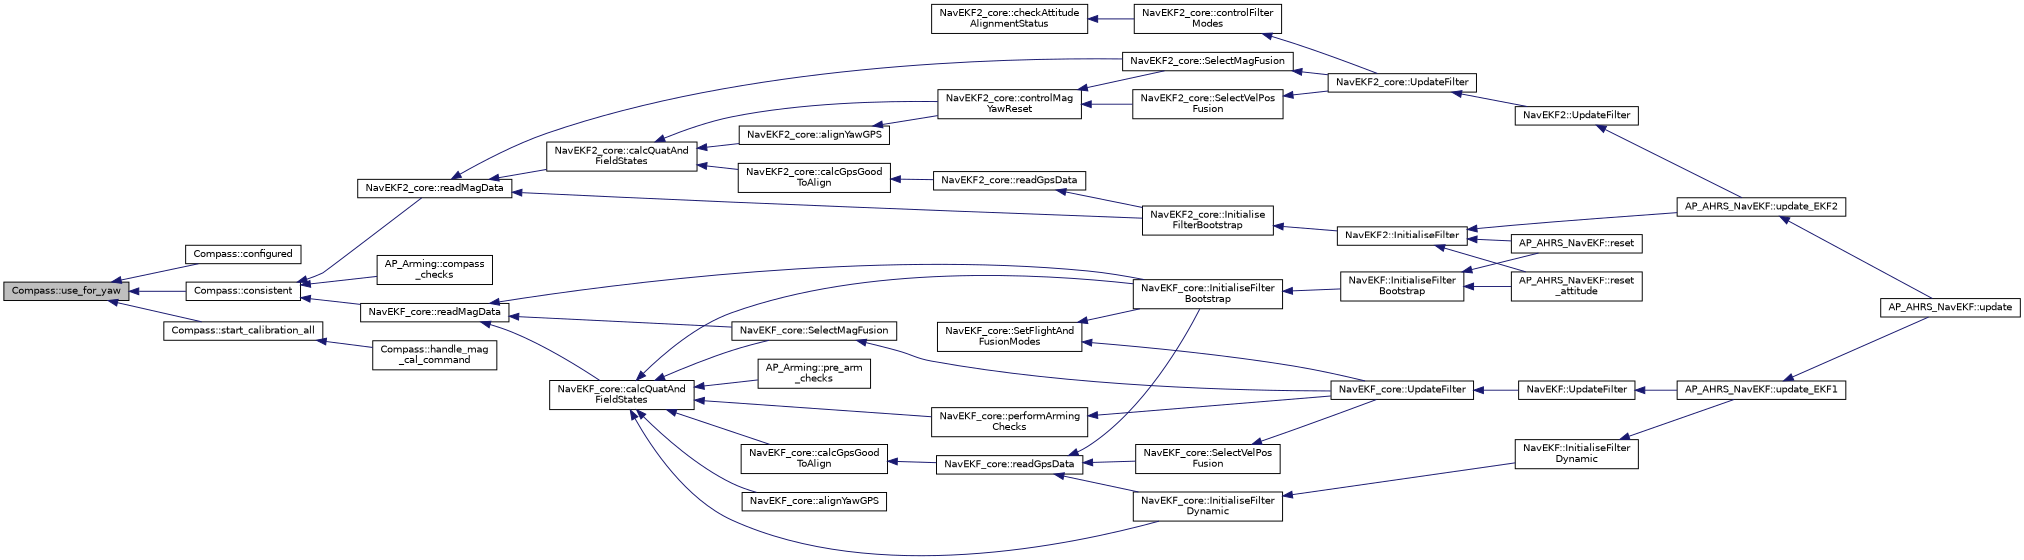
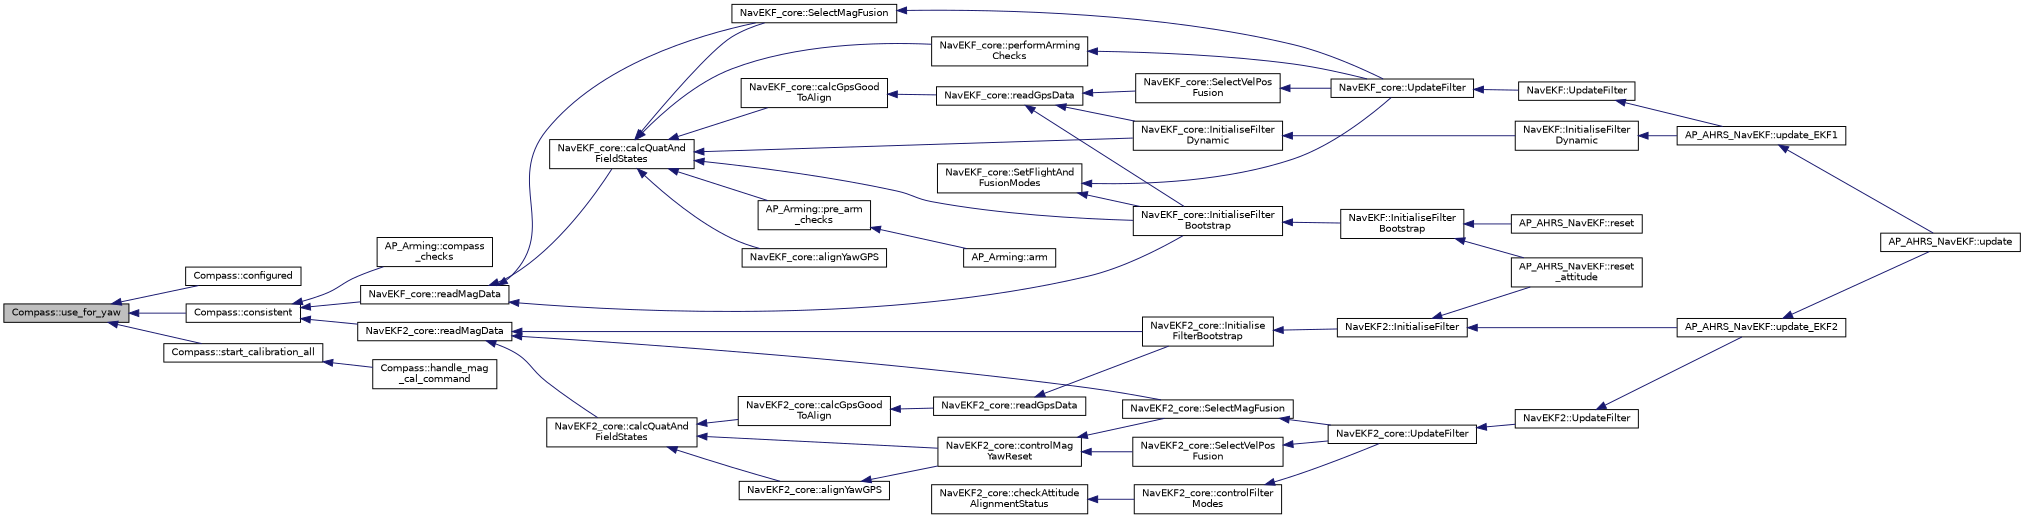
  digraph {
    rankdir=LR
    node [color=black fillcolor=white fontname=Helvetica fontsize=10 shape=record style=filled]
    edge [color=midnightblue dir=back fontname=Helvetica fontsize=10 labelfontname=Helvetica labelfontsize=10 style=solid]
    n1 [fillcolor=grey75 fontcolor=black height=0.2 label="Compass::use_for_yaw" width=0.4]
    n2 [height=0.2 label="Compass::configured" width=0.4]
    n3 [height=0.2 label="Compass::consistent" width=0.4]
    n4 [height=0.2 label="Compass::start_calibration_all" width=0.4]
    n5 [height=0.2 label="AP_Arming::compass\l_checks" width=0.4]
    n6 [height=0.2 label="NavEKF_core::readMagData" width=0.4]
    n7 [height=0.2 label="NavEKF2_core::readMagData" width=0.4]
    n8 [height=0.2 label="Compass::handle_mag\l_cal_command" width=0.4]
    n9 [height=0.2 label="NavEKF_core::InitialiseFilter\lBootstrap" width=0.4]
    n10 [height=0.2 label="NavEKF_core::SelectMagFusion" width=0.4]
    n11 [height=0.2 label="NavEKF_core::calcQuatAnd\lFieldStates" width=0.4]
    n12 [height=0.2 label="NavEKF2_core::Initialise\lFilterBootstrap" width=0.4]
    n13 [height=0.2 label="NavEKF2_core::calcQuatAnd\lFieldStates" width=0.4]
    n14 [height=0.2 label="NavEKF2_core::SelectMagFusion" width=0.4]
    n15 [height=0.2 label="AP_Arming::pre_arm\l_checks" width=0.4]
+   n16 [height=0.2 label="AP_Arming::arm" width=0.4]
    n17 [height=0.2 label="NavEKF::InitialiseFilter\lBootstrap" width=0.4]
    n18 [height=0.2 label="NavEKF_core::UpdateFilter" width=0.4]
    n19 [height=0.2 label="NavEKF_core::InitialiseFilter\lDynamic" width=0.4]
    n20 [height=0.2 label="NavEKF_core::alignYawGPS" width=0.4]
    n21 [height=0.2 label="NavEKF_core::performArming\lChecks" width=0.4]
    n22 [height=0.2 label="NavEKF_core::calcGpsGood\lToAlign" width=0.4]
    n23 [height=0.2 label="AP_AHRS_NavEKF::reset" width=0.4]
    n24 [height=0.2 label="AP_AHRS_NavEKF::reset\l_attitude" width=0.4]
    n25 [height=0.2 label="NavEKF::UpdateFilter" width=0.4]
    n26 [height=0.2 label="AP_AHRS_NavEKF::update_EKF1" width=0.4]
    n27 [height=0.2 label="AP_AHRS_NavEKF::update" width=0.4]
    n28 [height=0.2 label="NavEKF::InitialiseFilter\lDynamic" width=0.4]
    n29 [height=0.2 label="NavEKF_core::readGpsData" width=0.4]
    n30 [height=0.2 label="NavEKF_core::SetFlightAnd\lFusionModes" width=0.4]
    n31 [height=0.2 label="NavEKF_core::SelectVelPos\lFusion" width=0.4]
    n32 [height=0.2 label="NavEKF2::InitialiseFilter" width=0.4]
    n33 [height=0.2 label="NavEKF2_core::controlMag\lYawReset" width=0.4]
    n34 [height=0.2 label="NavEKF2_core::alignYawGPS" width=0.4]
    n35 [height=0.2 label="NavEKF2_core::calcGpsGood\lToAlign" width=0.4]
    n36 [height=0.2 label="NavEKF2_core::UpdateFilter" width=0.4]
    n37 [height=0.2 label="AP_AHRS_NavEKF::update_EKF2" width=0.4]
    n38 [height=0.2 label="NavEKF2_core::checkAttitude\lAlignmentStatus" width=0.4]
    n39 [height=0.2 label="NavEKF2_core::controlFilter\lModes" width=0.4]
    n40 [height=0.2 label="NavEKF2_core::SelectVelPos\lFusion" width=0.4]
    n41 [height=0.2 label="NavEKF2_core::readGpsData" width=0.4]
    n42 [height=0.2 label="NavEKF2::UpdateFilter" width=0.4]
    n1 -> n2
    n1 -> n3
    n1 -> n4
    n3 -> n5
    n3 -> n6
    n3 -> n7
    n4 -> n8
    n6 -> n9
    n6 -> n10
    n6 -> n11
    n7 -> n12
    n7 -> n13
    n7 -> n14
    n9 -> n17
    n10 -> n18
    n11 -> n9
    n11 -> n10
    n11 -> n15
    n11 -> n19
    n11 -> n20
    n11 -> n21
    n11 -> n22
    n12 -> n32
    n13 -> n33
    n13 -> n34
    n13 -> n35
    n14 -> n36
+   n15 -> n16
    n17 -> n23
    n17 -> n24
    n18 -> n25
    n19 -> n28
    n21 -> n18
    n22 -> n29
    n25 -> n26
    n26 -> n27
    n28 -> n26
    n29 -> n9
    n29 -> n19
    n29 -> n31
    n30 -> n9
    n30 -> n18
    n31 -> n18
-   n32 -> n23
    n32 -> n24
    n32 -> n37
    n33 -> n14
    n33 -> n40
    n34 -> n33
    n35 -> n41
    n36 -> n42
    n37 -> n27
    n38 -> n39
    n39 -> n36
    n40 -> n36
    n41 -> n12
    n42 -> n37
  }
